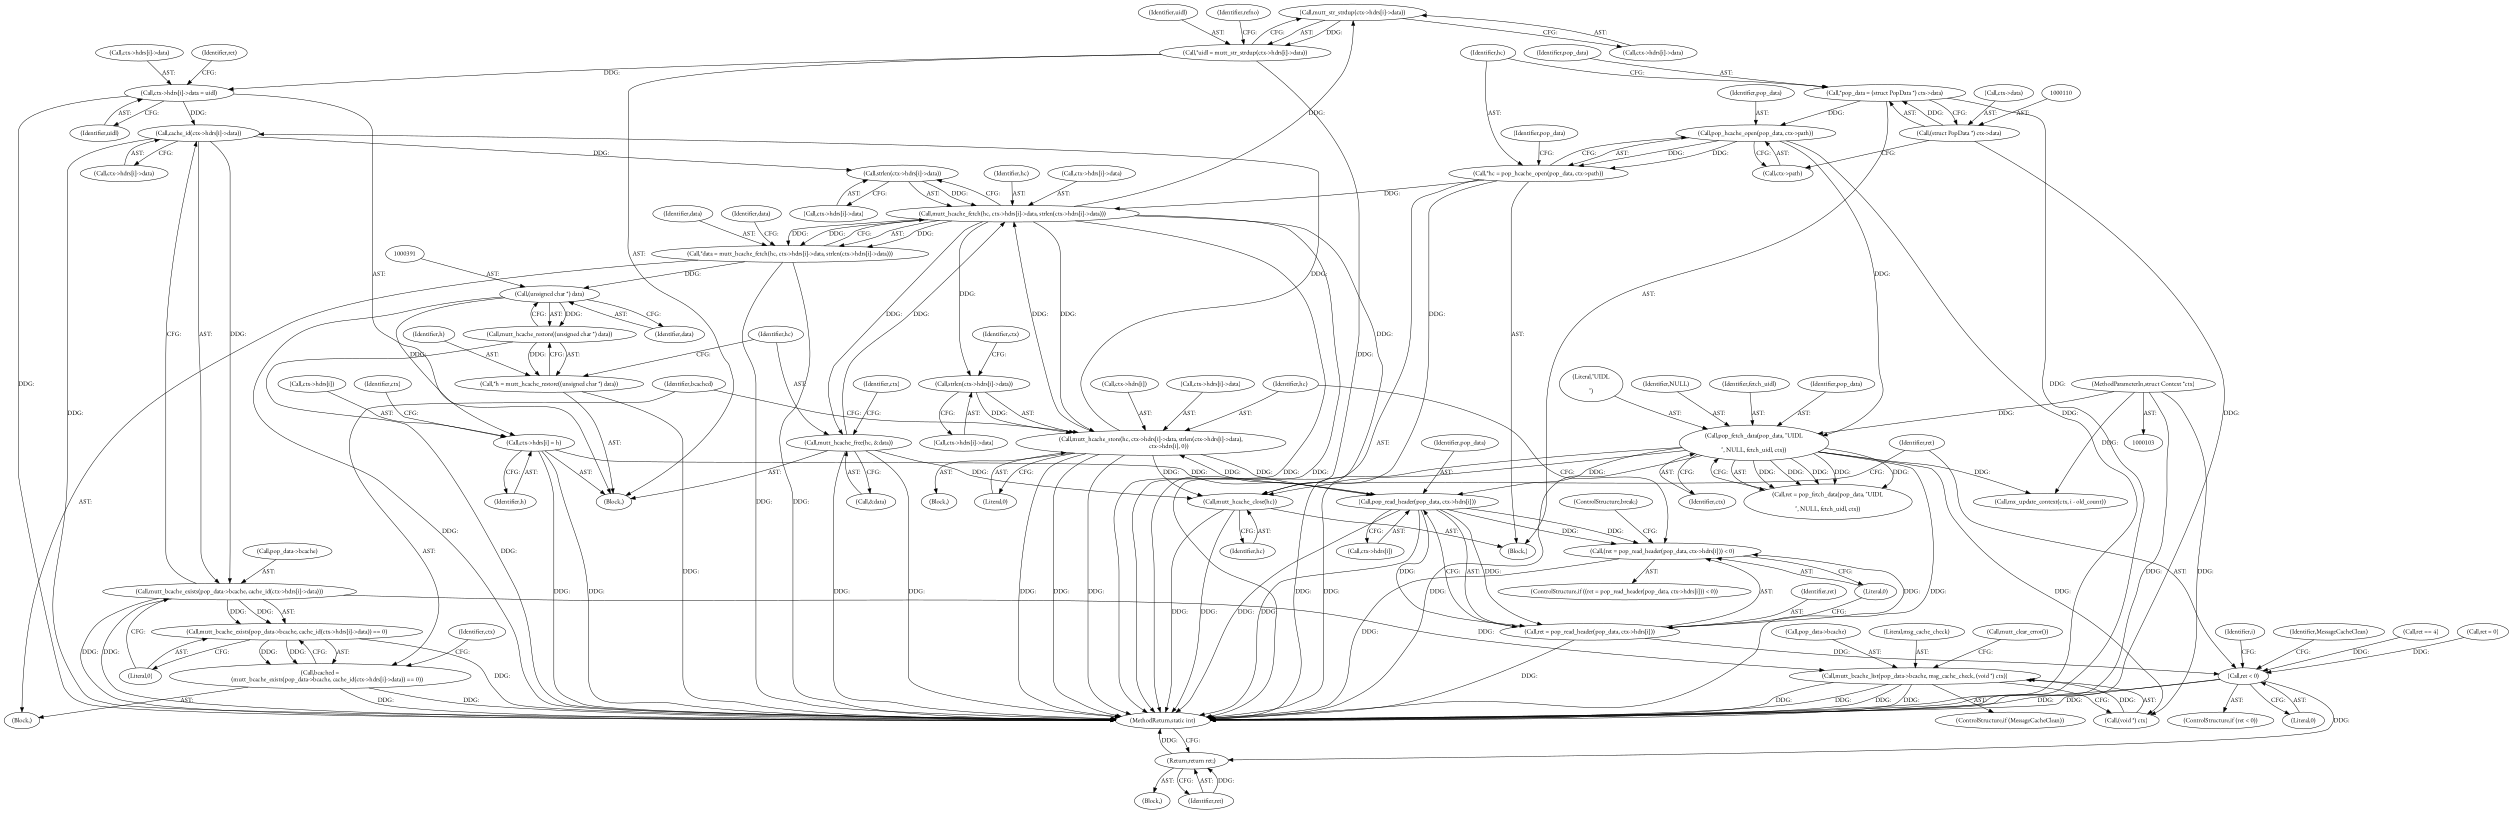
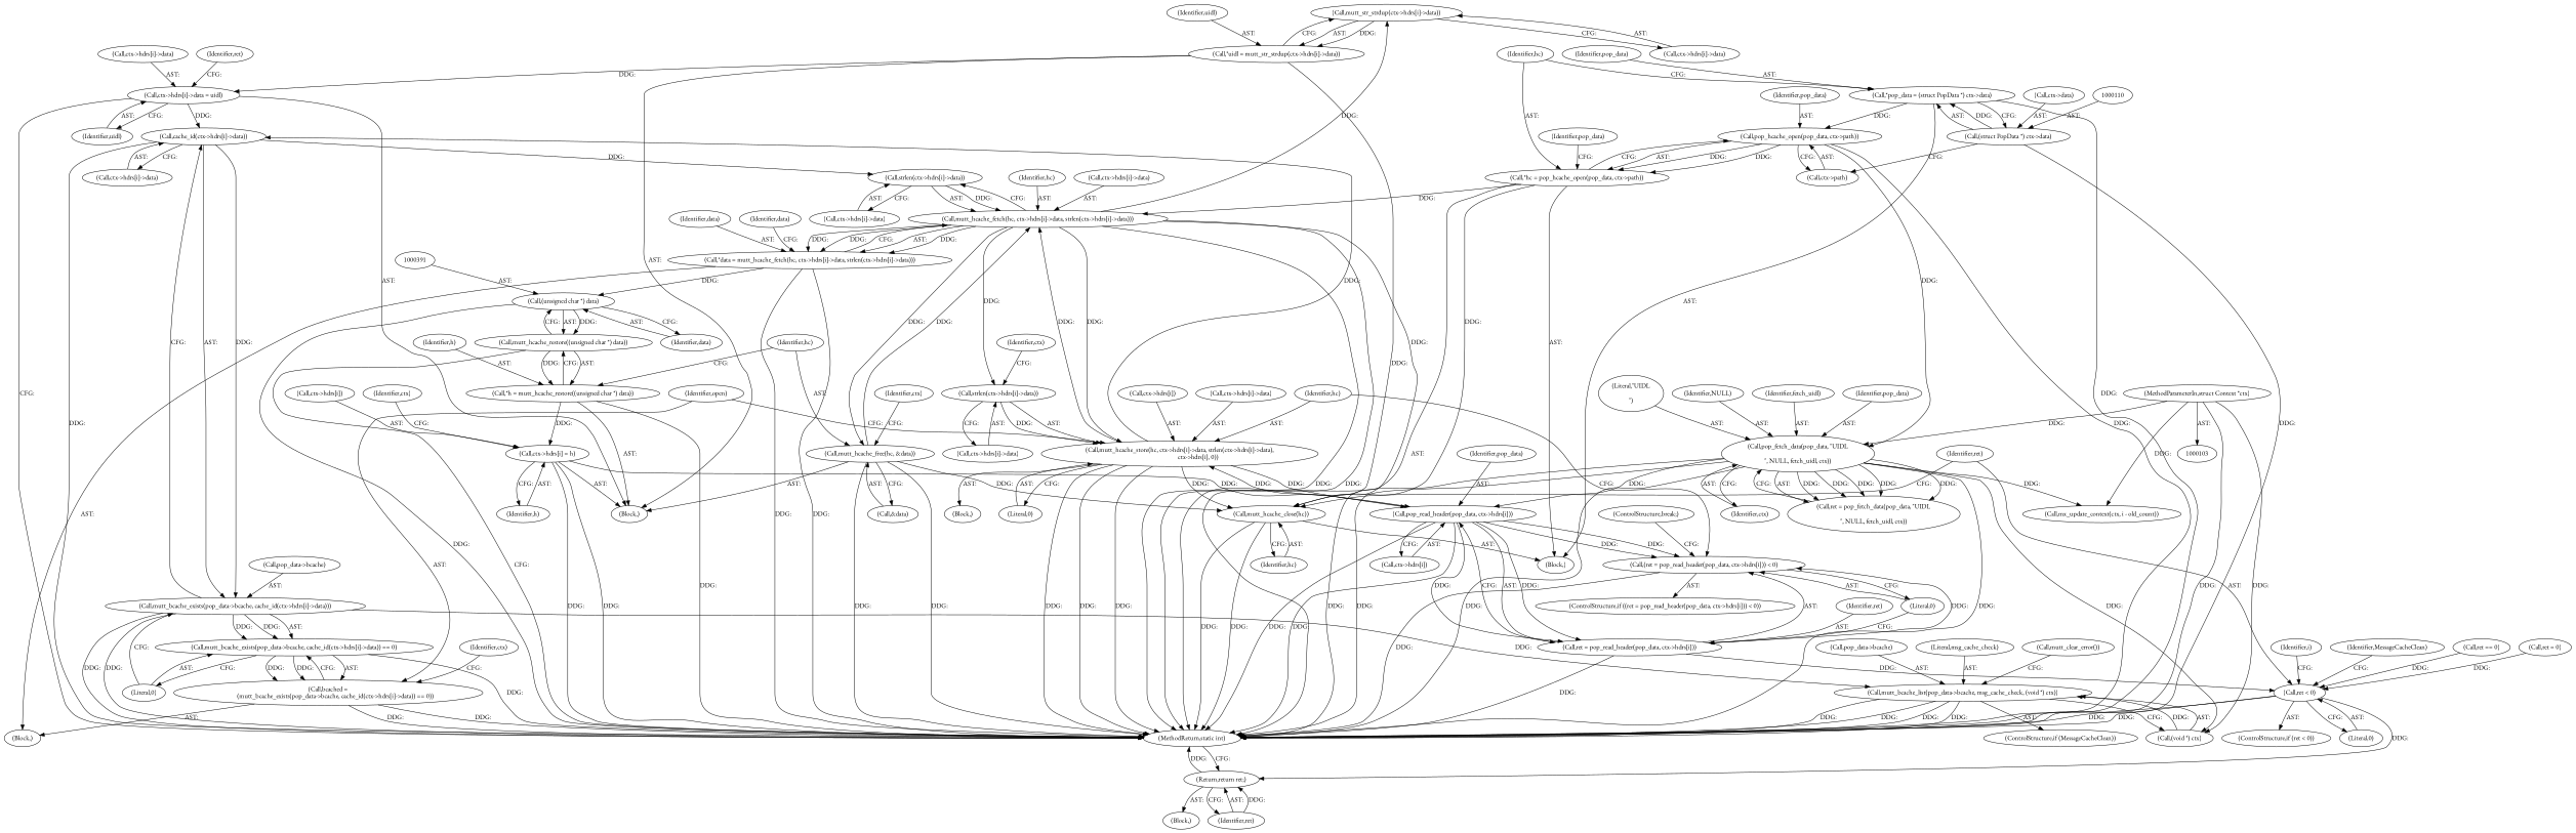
  digraph {
    fontname="EB Garamond"
    node [fontname="EB Garamond"]
    edge [fontname="EB Garamond"]
    n1 [label="(Call,mutt_str_strdup(ctx->hdrs[i]->data))"]
    n2 [label="(Call,*uidl = mutt_str_strdup(ctx->hdrs[i]->data))"]
    n3 [label="(Call,ctx->hdrs[i]->data)"]
    n4 [label="(MethodReturn,static int)"]
    n5 [label="(Block,)"]
    n6 [label="(Call,ctx->hdrs[i]->data = uidl)"]
    n7 [label="(Call,mutt_hcache_fetch(hc, ctx->hdrs[i]->data, strlen(ctx->hdrs[i]->data)))"]
    n8 [label="(Call,mutt_hcache_store(hc, ctx->hdrs[i]->data, strlen(ctx->hdrs[i]->data),\n                          ctx->hdrs[i], 0))"]
    n9 [label="(Call,strlen(ctx->hdrs[i]->data))"]
    n10 [label="(Call,*data = mutt_hcache_fetch(hc, ctx->hdrs[i]->data, strlen(ctx->hdrs[i]->data)))"]
    n11 [label="(Call,mutt_hcache_free(hc, &data))"]
    n12 [label="(Call,strlen(ctx->hdrs[i]->data))"]
    n13 [label="(Call,mutt_hcache_close(hc))"]
    n14 [label="(Call,pop_read_header(pop_data, ctx->hdrs[i]))"]
    n15 [label="(Call,cache_id(ctx->hdrs[i]->data))"]
    n16 [label="(Literal,0)"]
    n17 [label="(Block,)"]
    n18 [label="(Call,ctx->hdrs[i]->data)"]
    n19 [label="(Call,(unsigned char *) data)"]
    n20 [label="(Block,)"]
    n21 [label="(Call,&data)"]
    n22 [label="(Call,ctx->hdrs[i]->data)"]
    n23 [label="(Block,)"]
    n24 [label="(Identifier,hc)"]
    n25 [label="(Return,return ret;)"]
    n26 [label="(Call,*hc = pop_hcache_open(pop_data, ctx->path))"]
    n27 [label="(Call,pop_hcache_open(pop_data, ctx->path))"]
    n28 [label="(Call,pop_fetch_data(pop_data, \"UIDL\r\n\", NULL, fetch_uidl, ctx))"]
    n29 [label="(Call,ctx->path)"]
    n30 [label="(Call,(void *) ctx)"]
    n31 [label="(Identifier,ctx)"]
    n32 [label="(Call,mx_update_context(ctx, i - old_count))"]
    n33 [label="(Call,ret = pop_fetch_data(pop_data, \"UIDL\r\n\", NULL, fetch_uidl, ctx))"]
    n34 [label="(Call,*pop_data = (struct PopData *) ctx->data)"]
    n35 [label="(Call,(struct PopData *) ctx->data)"]
    n36 [label="(Call,ctx->data)"]
    n37 [label="(Call,(ret = pop_read_header(pop_data, ctx->hdrs[i])) < 0)"]
    n38 [label="(Call,ret = pop_read_header(pop_data, ctx->hdrs[i]))"]
    n39 [label="(Call,ctx->hdrs[i])"]
    n40 [label="(Call,mutt_bcache_exists(pop_data->bcache, cache_id(ctx->hdrs[i]->data)))"]
    n41 [label="(Call,ctx->hdrs[i]->data)"]
    n42 [label="(Literal,0)"]
    n43 [label="(ControlStructure,if ((ret = pop_read_header(pop_data, ctx->hdrs[i])) < 0))"]
    n44 [label="(Call,ret < 0)"]
    n45 [label="(Call,mutt_bcache_list(pop_data->bcache, msg_cache_check, (void *) ctx))"]
    n46 [label="(MethodParameterIn,struct Context *ctx)"]
    1000103
    n48 [label="(Call,ctx->hdrs[i] = h)"]
    n49 [label="(Identifier,h)"]
    n50 [label="(Call,*h = mutt_hcache_restore((unsigned char *) data))"]
    n51 [label="(Call,mutt_hcache_restore((unsigned char *) data))"]
    n52 [label="(Identifier,data)"]
    n53 [label="(Call,mutt_bcache_exists(pop_data->bcache, cache_id(ctx->hdrs[i]->data)) == 0)"]
    n54 [label="(Identifier,uidl)"]
    n55 [label="(ControlStructure,if (ret < 0))"]
    n56 [label="(Literal,0)"]
    n57 [label="(Block,)"]
    n58 [label="(Identifier,ret)"]
    n59 [label="(Call,bcached =\n          (mutt_bcache_exists(pop_data->bcache, cache_id(ctx->hdrs[i]->data)) == 0))"]
    n60 [label="(Literal,0)"]
    n61 [label="(ControlStructure,if (MessageCacheClean))"]
    n62 [label="(Identifier,uidl)"]
    n63 [label="(Identifier,hc)"]
-   n64 [label="(Call,ret == 4)"]
+   n64 [label="(Call,ret == 0)"]
    n65 [label="(Literal,msg_cache_check)"]
    n66 [label="(Identifier,ret)"]
    n67 [label="(Identifier,hc)"]
    n68 [label="(Identifier,pop_data)"]
    n69 [label="(Identifier,ret)"]
    n70 [label="(Identifier,ctx)"]
-   n71 [label="(Identifier,bcached)"]
+   n71 [label="(Identifier,open)"]
    n72 [label="(Call,ret = 0)"]
    n73 [label="(Identifier,ctx)"]
    n74 [label="(Identifier,i)"]
    n75 [label="(Literal,\"UIDL\r\n\")"]
    n76 [label="(Call,ctx->hdrs[i]->data)"]
    n77 [label="(Identifier,MessageCacheClean)"]
    n78 [label="(Identifier,ret)"]
    n79 [label="(Identifier,NULL)"]
    n80 [label="(Identifier,pop_data)"]
    n81 [label="(Call,pop_data->bcache)"]
    n82 [label="(Identifier,hc)"]
    n83 [label="(Identifier,pop_data)"]
    n84 [label="(Identifier,ctx)"]
    n85 [label="(ControlStructure,break;)"]
    n86 [label="(Call,mutt_clear_error())"]
    n87 [label="(Identifier,pop_data)"]
    n88 [label="(Identifier,fetch_uidl)"]
    n89 [label="(Call,ctx->hdrs[i])"]
    n90 [label="(Identifier,h)"]
    n91 [label="(Call,pop_data->bcache)"]
    n92 [label="(Identifier,ctx)"]
    n93 [label="(Identifier,pop_data)"]
    n94 [label="(Identifier,data)"]
    n95 [label="(Call,ctx->hdrs[i]->data)"]
    n96 [label="(Call,ctx->hdrs[i]->data)"]
    n97 [label="(Identifier,hc)"]
    n98 [label="(Identifier,data)"]
-   n99 [label="(Identifier,refno)"]
    n100 [label="(Call,ctx->hdrs[i])"]
    1000110
    1000391
    n1 -> n2 [label="AST: "]
    n1 -> n2 [label="DDG: "]
    n1 -> n3 [label="CFG: "]
    n2 -> n1 [label="CFG: "]
    n2 -> n4 [label="DDG: "]
    n2 -> n5 [label="AST: "]
    n2 -> n6 [label="DDG: "]
    n3 -> n1 [label="AST: "]
    n4 -> n25 [label="CFG: "]
-   n6 -> n4 [label="DDG: "]
+   n6 -> n4 [label="CFG: "]
    n6 -> n5 [label="AST: "]
    n6 -> n15 [label="DDG: "]
    n6 -> n54 [label="CFG: "]
    n7 -> n1 [label="DDG: "]
    n7 -> n4 [label="DDG: "]
    n7 -> n4 [label="DDG: "]
    n7 -> n8 [label="DDG: "]
    n7 -> n9 [label="DDG: "]
    n7 -> n10 [label="AST: "]
    n7 -> n10 [label="DDG: "]
    n7 -> n10 [label="DDG: "]
    n7 -> n10 [label="DDG: "]
    n7 -> n11 [label="DDG: "]
    n7 -> n12 [label="CFG: "]
    n7 -> n13 [label="DDG: "]
    n8 -> n4 [label="DDG: "]
    n8 -> n4 [label="DDG: "]
    n8 -> n4 [label="DDG: "]
    n8 -> n7 [label="DDG: "]
    n8 -> n13 [label="DDG: "]
    n8 -> n14 [label="DDG: "]
    n8 -> n15 [label="DDG: "]
    n8 -> n16 [label="CFG: "]
    n8 -> n17 [label="AST: "]
    n9 -> n8 [label="AST: "]
    n9 -> n8 [label="DDG: "]
    n9 -> n18 [label="CFG: "]
    n10 -> n4 [label="DDG: "]
    n10 -> n4 [label="DDG: "]
    n10 -> n7 [label="CFG: "]
    n10 -> n19 [label="DDG: "]
    n10 -> n20 [label="AST: "]
    n11 -> n4 [label="DDG: "]
    n11 -> n4 [label="DDG: "]
    n11 -> n5 [label="AST: "]
    n11 -> n7 [label="DDG: "]
    n11 -> n13 [label="DDG: "]
    n11 -> n21 [label="CFG: "]
    n12 -> n7 [label="AST: "]
    n12 -> n7 [label="DDG: "]
    n12 -> n22 [label="CFG: "]
    n13 -> n4 [label="DDG: "]
    n13 -> n4 [label="DDG: "]
    n13 -> n23 [label="AST: "]
    n13 -> n24 [label="CFG: "]
    n14 -> n4 [label="DDG: "]
    n14 -> n4 [label="DDG: "]
    n14 -> n8 [label="DDG: "]
    n14 -> n37 [label="DDG: "]
    n14 -> n37 [label="DDG: "]
    n14 -> n38 [label="AST: "]
    n14 -> n38 [label="DDG: "]
    n14 -> n38 [label="DDG: "]
    n14 -> n39 [label="CFG: "]
    n15 -> n4 [label="DDG: "]
    n15 -> n12 [label="DDG: "]
    n15 -> n40 [label="AST: "]
    n15 -> n40 [label="DDG: "]
    n15 -> n41 [label="CFG: "]
    n16 -> n8 [label="AST: "]
    n18 -> n9 [label="AST: "]
    n19 -> n4 [label="DDG: "]
    n19 -> n51 [label="AST: "]
    n19 -> n51 [label="DDG: "]
    n19 -> n52 [label="CFG: "]
    n21 -> n11 [label="AST: "]
    n22 -> n12 [label="AST: "]
    n24 -> n13 [label="AST: "]
    n25 -> n4 [label="DDG: "]
    n25 -> n57 [label="AST: "]
    n25 -> n58 [label="CFG: "]
    n26 -> n4 [label="AST: "]
    n26 -> n7 [label="DDG: "]
    n26 -> n13 [label="DDG: "]
    n26 -> n23 [label="AST: "]
    n26 -> n27 [label="CFG: "]
    n27 -> n4 [label="DDG: "]
    n27 -> n26 [label="AST: "]
    n27 -> n26 [label="DDG: "]
    n27 -> n26 [label="DDG: "]
    n27 -> n28 [label="DDG: "]
    n27 -> n29 [label="CFG: "]
    n28 -> n4 [label="DDG: "]
    n28 -> n4 [label="DDG: "]
    n28 -> n4 [label="DDG: "]
    n28 -> n4 [label="DDG: "]
    n28 -> n14 [label="DDG: "]
    n28 -> n30 [label="DDG: "]
    n28 -> n31 [label="CFG: "]
    n28 -> n32 [label="DDG: "]
    n28 -> n33 [label="AST: "]
    n28 -> n33 [label="DDG: "]
    n28 -> n33 [label="DDG: "]
    n28 -> n33 [label="DDG: "]
    n28 -> n33 [label="DDG: "]
    n28 -> n33 [label="DDG: "]
    n29 -> n27 [label="AST: "]
    n30 -> n45 [label="AST: "]
    n30 -> n45 [label="DDG: "]
    n31 -> n28 [label="AST: "]
    n33 -> n28 [label="CFG: "]
    n34 -> n4 [label="DDG: "]
    n34 -> n23 [label="AST: "]
    n34 -> n27 [label="DDG: "]
    n34 -> n35 [label="CFG: "]
    n35 -> n4 [label="DDG: "]
    n35 -> n29 [label="CFG: "]
    n35 -> n34 [label="AST: "]
    n35 -> n34 [label="DDG: "]
    n36 -> n35 [label="AST: "]
    n37 -> n4 [label="DDG: "]
    n37 -> n42 [label="CFG: "]
    n37 -> n43 [label="AST: "]
    n38 -> n4 [label="DDG: "]
    n38 -> n14 [label="CFG: "]
    n38 -> n37 [label="AST: "]
    n38 -> n37 [label="DDG: "]
    n38 -> n44 [label="DDG: "]
    n39 -> n14 [label="AST: "]
    n40 -> n4 [label="DDG: "]
    n40 -> n4 [label="DDG: "]
    n40 -> n15 [label="CFG: "]
    n40 -> n45 [label="DDG: "]
    n40 -> n53 [label="AST: "]
    n40 -> n53 [label="DDG: "]
    n40 -> n53 [label="DDG: "]
    n41 -> n15 [label="AST: "]
    n42 -> n37 [label="AST: "]
    n42 -> n38 [label="CFG: "]
    n44 -> n4 [label="DDG: "]
    n44 -> n4 [label="DDG: "]
    n44 -> n25 [label="DDG: "]
    n44 -> n55 [label="AST: "]
    n44 -> n56 [label="CFG: "]
    n45 -> n4 [label="DDG: "]
    n45 -> n4 [label="DDG: "]
    n45 -> n4 [label="DDG: "]
    n45 -> n4 [label="DDG: "]
    n45 -> n30 [label="CFG: "]
    n45 -> n61 [label="AST: "]
    n46 -> n4 [label="DDG: "]
    n46 -> n28 [label="DDG: "]
    n46 -> n30 [label="DDG: "]
    n46 -> n32 [label="DDG: "]
    n46 -> 1000103 [label="AST: "]
    n48 -> n4 [label="DDG: "]
    n48 -> n4 [label="DDG: "]
    n48 -> n5 [label="AST: "]
    n48 -> n14 [label="DDG: "]
    n48 -> n49 [label="CFG: "]
    n49 -> n48 [label="AST: "]
    n50 -> n4 [label="DDG: "]
    n50 -> n5 [label="AST: "]
-   n19 -> n48 [label="DDG: "]
+   n50 -> n48 [label="DDG: "]
    n50 -> n51 [label="CFG: "]
-   n51 -> n4 [label="DDG: "]
+   n51 -> n4 [label="CFG: "]
    n51 -> n19 [label="CFG: "]
    n51 -> n50 [label="AST: "]
    n51 -> n50 [label="DDG: "]
    n52 -> n19 [label="AST: "]
    n53 -> n4 [label="DDG: "]
    n53 -> n59 [label="AST: "]
    n53 -> n59 [label="DDG: "]
    n53 -> n59 [label="DDG: "]
    n53 -> n60 [label="CFG: "]
    n54 -> n6 [label="AST: "]
    n56 -> n44 [label="AST: "]
    n58 -> n25 [label="AST: "]
    n58 -> n25 [label="DDG: "]
    n59 -> n4 [label="DDG: "]
    n59 -> n4 [label="DDG: "]
    n59 -> n20 [label="AST: "]
    n59 -> n53 [label="CFG: "]
    n60 -> n40 [label="CFG: "]
    n60 -> n53 [label="AST: "]
    n62 -> n2 [label="AST: "]
    n63 -> n8 [label="AST: "]
    n63 -> n37 [label="CFG: "]
    n64 -> n44 [label="DDG: "]
    n65 -> n45 [label="AST: "]
    n66 -> n38 [label="AST: "]
    n67 -> n11 [label="AST: "]
    n67 -> n50 [label="CFG: "]
    n68 -> n28 [label="AST: "]
    n69 -> n6 [label="CFG: "]
    n70 -> n59 [label="CFG: "]
    n71 -> n8 [label="CFG: "]
    n71 -> n59 [label="AST: "]
    n72 -> n44 [label="DDG: "]
    n73 -> n9 [label="CFG: "]
    n74 -> n44 [label="CFG: "]
    n75 -> n28 [label="AST: "]
    n76 -> n6 [label="AST: "]
    n77 -> n44 [label="CFG: "]
    n78 -> n13 [label="CFG: "]
    n78 -> n44 [label="AST: "]
    n79 -> n28 [label="AST: "]
    n80 -> n26 [label="CFG: "]
    n81 -> n40 [label="AST: "]
    n82 -> n26 [label="AST: "]
    n82 -> n34 [label="CFG: "]
    n83 -> n27 [label="AST: "]
    n84 -> n11 [label="CFG: "]
    n85 -> n37 [label="CFG: "]
    n86 -> n45 [label="CFG: "]
    n87 -> n14 [label="AST: "]
    n88 -> n28 [label="AST: "]
    n89 -> n8 [label="AST: "]
    n90 -> n50 [label="AST: "]
    n91 -> n45 [label="AST: "]
    n92 -> n48 [label="CFG: "]
    n93 -> n34 [label="AST: "]
    n94 -> n10 [label="AST: "]
    n95 -> n8 [label="AST: "]
    n96 -> n7 [label="AST: "]
    n97 -> n7 [label="AST: "]
    n98 -> n10 [label="CFG: "]
-   n99 -> n2 [label="CFG: "]
    n100 -> n48 [label="AST: "]
    1000110 -> n35 [label="AST: "]
    1000391 -> n19 [label="AST: "]
  }
